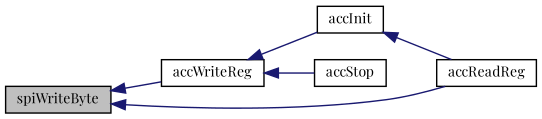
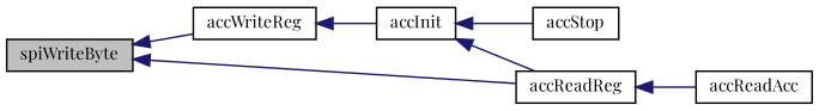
  digraph {
    fontname="Playfair Display"
    rankdir=LR
    node [color=black fillcolor=white fontname="Playfair Display" fontsize=10 shape=record style=filled]
    edge [color=midnightblue dir=back fontname="Playfair Display" fontsize=10 labelfontname=Helvetica labelfontsize=10 style=solid]
    n1 [fillcolor=grey75 fontcolor=black height=0.2 label=spiWriteByte width=0.4]
    n2 [height=0.2 label=accWriteReg width=0.4]
    n3 [height=0.2 label=accReadReg width=0.4]
    n4 [height=0.2 label=accInit width=0.4]
    n5 [height=0.2 label=accStop width=0.4]
+   n6 [height=0.2 label=accReadAcc width=0.4]
    n1 -> n2
    n1 -> n3
    n2 -> n4
-   n2 -> n5
+   n4 -> n5
+   n3 -> n6
    n4 -> n3
  }
